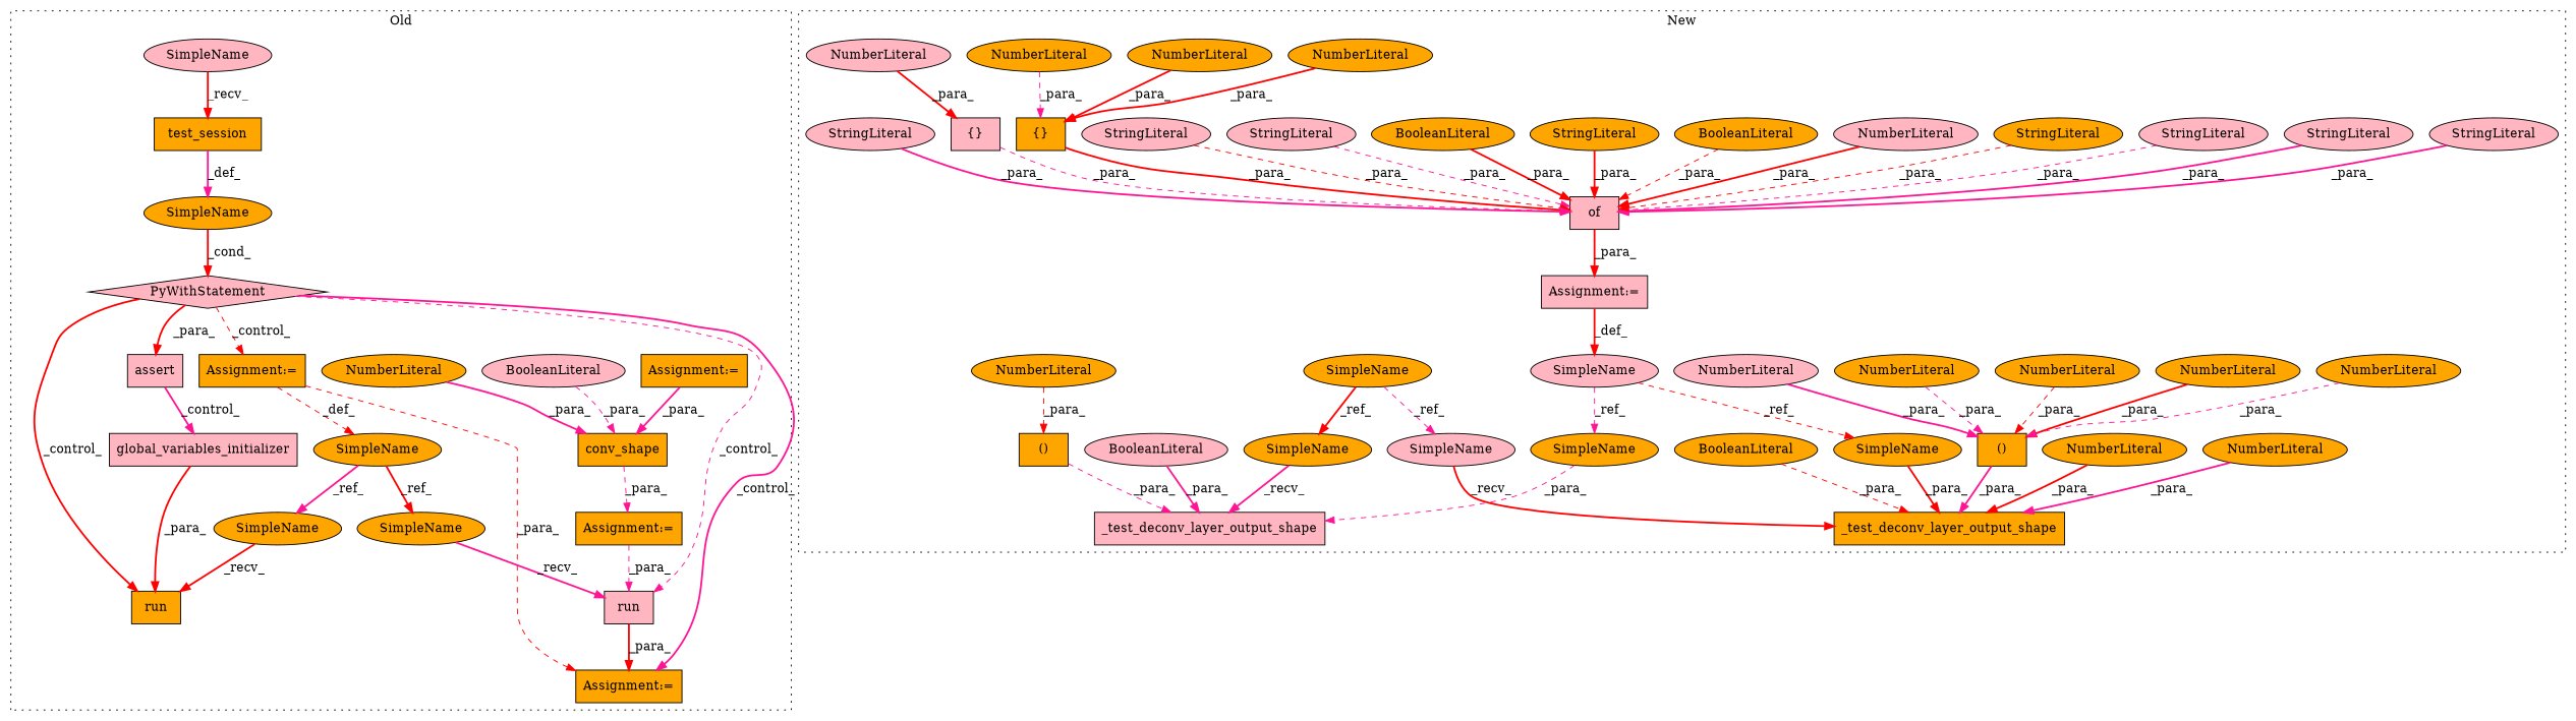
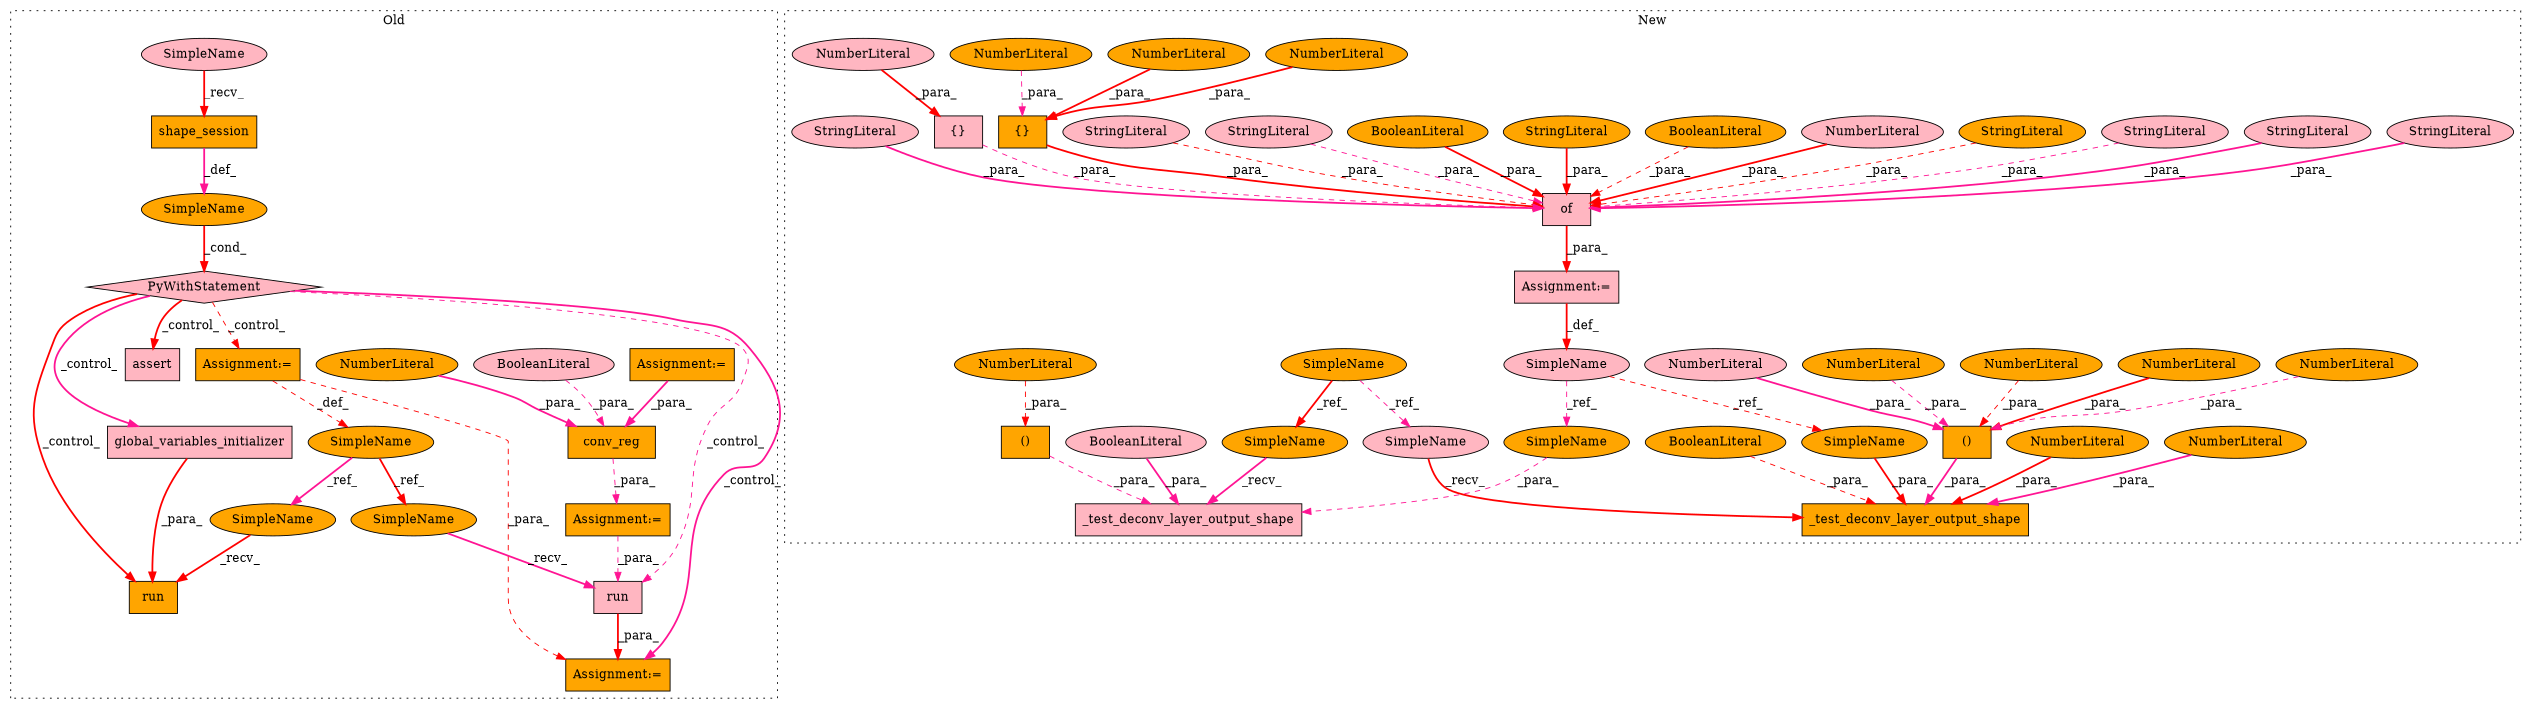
  digraph {
    node [a=34 fillcolor=orange l=4 s=7162 shape=ellipse style=filled]
    edge [color=red style=bold]
    n1 [a=32 fillcolor=lightpink l=30 label=global_variables_initializer s=7194 shape=box]
    n2 [a=32 l="4,1" label=run s="7179,7224" shape=box]
    n3 [a=7 label="Assignment:=" shape=box]
    n4 [a=32 fillcolor=lightpink l="4,1" label=run s="7245,7261" shape=box]
    n5 [a=104 fillcolor=lightpink l="10,2" label=PyWithStatement s="7119,7148" shape=diamond]
    n6 [a=42 label=SimpleName l="" s=""]
    n7 [a=42 label=SimpleName]
-   n8 [a=32 l=14 label=test_session s=7134 shape=box]
+   n8 [a=32 l=14 label=shape_session s=7134 shape=box]
    n9 [a=7 l=1 label="Assignment:=" s=6927 shape=box]
    n10 [a=7 l=1 label="Assignment:=" s=7068 shape=box]
    n11 [a=7 l=1 label="Assignment:=" s=7239 shape=box]
    n12 [a=32 fillcolor=lightpink l="22,1" label=assert s="7275,7372" shape=box]
-   n13 [a=32 l="9,1" label=conv_shape s="7069,7091" shape=box]
+   n13 [a=32 l="9,1" label=conv_reg s="7069,7091" shape=box]
    n14 [a=9 fillcolor=lightpink label=BooleanLiteral s=7083]
    n15 [l=3 label=NumberLiteral s=7088]
    n16 [a=42 label=SimpleName s=7240]
    n17 [a=42 label=SimpleName s=7174]
    n18 [a=42 fillcolor=lightpink label=SimpleName s=7129]
    n19 [a=32 fillcolor=lightpink l="3,1" label=of s="7010,7190" shape=box]
    n20 [a=45 fillcolor=lightpink l=11 label=StringLiteral s=7122]
    n21 [a=45 fillcolor=lightpink l=15 label=StringLiteral s=7013]
    n22 [a=45 fillcolor=lightpink l=13 label=StringLiteral s=7032]
    n23 [a=45 l=7 label=StringLiteral s=7134]
    n24 [a=4 l="1,1" label="{}" s="7055,7061" shape=box]
    n25 [l=1 label=NumberLiteral s=7058]
    n26 [l=1 label=NumberLiteral s=7060]
    n27 [fillcolor=lightpink l=2 label=NumberLiteral s=7029]
    n28 [a=9 l=5 label=BooleanLiteral s=7101]
    n29 [a=45 l=15 label=StringLiteral s=7142]
    n30 [a=9 label=BooleanLiteral s=7117]
    n31 [a=45 fillcolor=lightpink l=11 label=StringLiteral s=7089]
    n32 [a=45 fillcolor=lightpink l=9 label=StringLiteral s=7107]
    n33 [a=7 fillcolor=lightpink l=1 label="Assignment:=" s=7005 shape=box]
    n34 [a=4 fillcolor=lightpink l="1,1" label="{}" s="7081,7087" shape=box]
    n35 [l=1 label=NumberLiteral s=7056]
    n36 [fillcolor=lightpink l=1 label=NumberLiteral s=7084]
    n37 [a=45 fillcolor=lightpink l=8 label=StringLiteral s=7063]
    n38 [a=32 l="32,1" label=_test_deconv_layer_output_shape s="7336,7459" shape=box]
    n39 [a=106 l=61 label="()" s=7387 shape=box]
    n40 [l=1 label=NumberLiteral s=7387]
    n41 [l=2 label=NumberLiteral s=7431]
    n42 [l=1 label=NumberLiteral s=7368]
    n43 [l=2 label=NumberLiteral s=7416]
    n44 [fillcolor=lightpink l=2 label=NumberLiteral s=7401]
    n45 [a=32 fillcolor=lightpink l="32,1" label=_test_deconv_layer_output_shape s="7202,7324" shape=box]
    n46 [a=106 l=61 label="()" s=7253 shape=box]
    n47 [l=3 label=NumberLiteral s=7456]
    n48 [l=1 label=NumberLiteral s=7253]
    n49 [a=42 label=SimpleName s=6932]
    n50 [a=9 fillcolor=lightpink label=BooleanLiteral s=7316]
    n51 [a=9 l=5 label=BooleanLiteral s=7450]
    n52 [a=42 fillcolor=lightpink l=11 label=SimpleName s=6994]
    n53 [l=2 label=NumberLiteral s=7446]
    n54 [a=42 l=11 label=SimpleName s=7370]
    n55 [a=42 l=11 label=SimpleName s=7236]
    n56 [a=42 label=SimpleName s=7197]
    n57 [a=42 fillcolor=lightpink label=SimpleName s=7331]
    subgraph cluster_1 {
      label=Old
      style=dotted
      n1
      n2
      n3
      n4
      n5
      n6
      n7
      n8
      n9
      n10
      n11
      n12
      n13
      n14
      n15
      n16
      n17
      n18
    }
    subgraph cluster_2 {
      label=New
      style=dotted
      n19
      n20
      n21
      n22
      n23
      n24
      n25
      n26
      n27
      n28
      n29
      n30
      n31
      n32
      n33
      n34
      n35
      n36
      n37
      n38
      n39
      n40
      n41
      n42
      n43
      n44
      n45
      n46
      n47
      n48
      n49
      n50
      n51
      n52
      n53
      n54
      n55
      n56
      n57
    }
    n1 -> n2 [label=_para_]
    n3 -> n7 [label=_def_ style=dashed]
    n3 -> n11 [label=_para_ style=dashed]
    n4 -> n11 [label=_para_]
-   n12 -> n1 [color=deeppink label=_control_]
+   n5 -> n1 [color=deeppink label=_control_]
    n5 -> n2 [label=_control_]
    n5 -> n3 [label=_control_ style=dashed]
    n5 -> n4 [color=deeppink label=_control_ style=dashed]
    n5 -> n11 [color=deeppink label=_control_]
-   n5 -> n12 [label=_para_]
+   n5 -> n12 [label=_control_]
    n6 -> n5 [label=_cond_]
    n7 -> n16 [label=_ref_]
    n7 -> n17 [color=deeppink label=_ref_]
    n8 -> n6 [color=deeppink label=_def_]
    n9 -> n13 [color=deeppink label=_para_]
    n10 -> n4 [color=deeppink label=_para_ style=dashed]
    n13 -> n10 [color=deeppink label=_para_ style=dashed]
    n14 -> n13 [color=deeppink label=_para_ style=dashed]
    n15 -> n13 [color=deeppink label=_para_]
    n16 -> n4 [color=deeppink label=_recv_]
    n17 -> n2 [label=_recv_]
    n18 -> n8 [label=_recv_]
    n19 -> n33 [label=_para_]
    n20 -> n19 [color=deeppink label=_para_]
    n21 -> n19 [color=deeppink label=_para_]
    n22 -> n19 [color=deeppink label=_para_ style=dashed]
    n23 -> n19 [label=_para_ style=dashed]
    n24 -> n19 [label=_para_]
    n25 -> n24 [label=_para_]
    n26 -> n24 [label=_para_]
    n27 -> n19 [label=_para_]
    n28 -> n19 [label=_para_ style=dashed]
    n29 -> n19 [label=_para_]
    n30 -> n19 [label=_para_]
    n31 -> n19 [color=deeppink label=_para_ style=dashed]
    n32 -> n19 [label=_para_ style=dashed]
    n33 -> n52 [label=_def_]
    n34 -> n19 [color=deeppink label=_para_ style=dashed]
    n35 -> n24 [color=deeppink label=_para_ style=dashed]
    n36 -> n34 [label=_para_]
    n37 -> n19 [color=deeppink label=_para_]
    n39 -> n38 [color=deeppink label=_para_]
    n40 -> n39 [label=_para_ style=dashed]
    n41 -> n39 [label=_para_]
    n42 -> n38 [color=deeppink label=_para_]
    n43 -> n39 [color=deeppink label=_para_ style=dashed]
    n44 -> n39 [color=deeppink label=_para_]
    n46 -> n45 [color=deeppink label=_para_ style=dashed]
    n47 -> n38 [label=_para_]
    n48 -> n46 [label=_para_ style=dashed]
    n49 -> n56 [label=_ref_]
    n49 -> n57 [color=deeppink label=_ref_ style=dashed]
    n50 -> n45 [color=deeppink label=_para_]
    n51 -> n38 [label=_para_ style=dashed]
    n52 -> n54 [label=_ref_ style=dashed]
    n52 -> n55 [color=deeppink label=_ref_ style=dashed]
    n53 -> n39 [color=deeppink label=_para_ style=dashed]
    n54 -> n38 [label=_para_]
    n55 -> n45 [color=deeppink label=_para_ style=dashed]
    n56 -> n45 [color=deeppink label=_recv_]
    n57 -> n38 [label=_recv_]
  }
